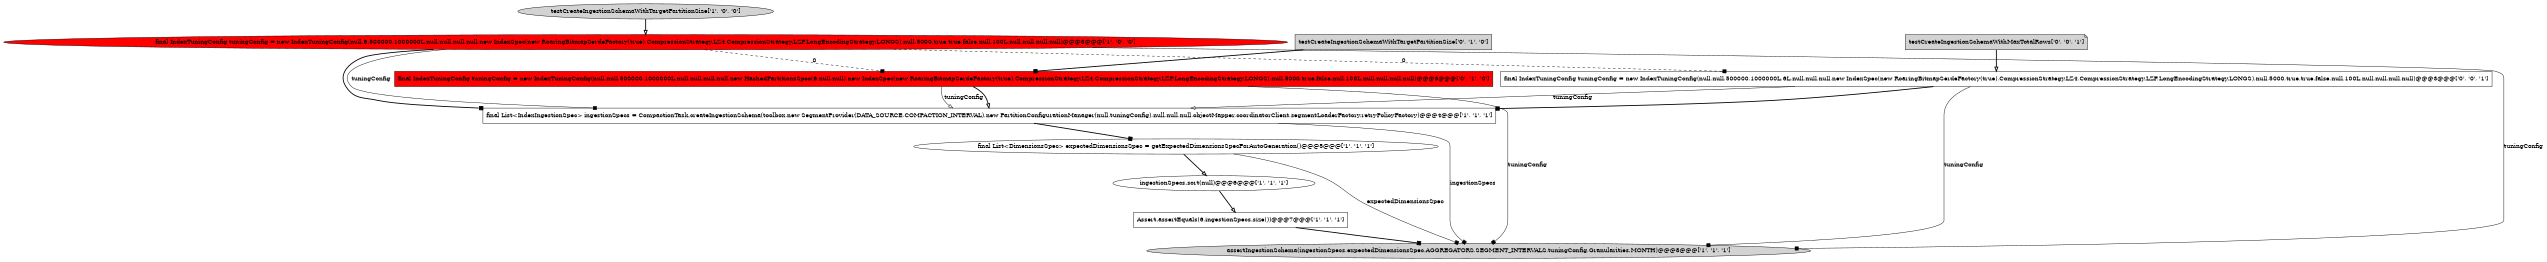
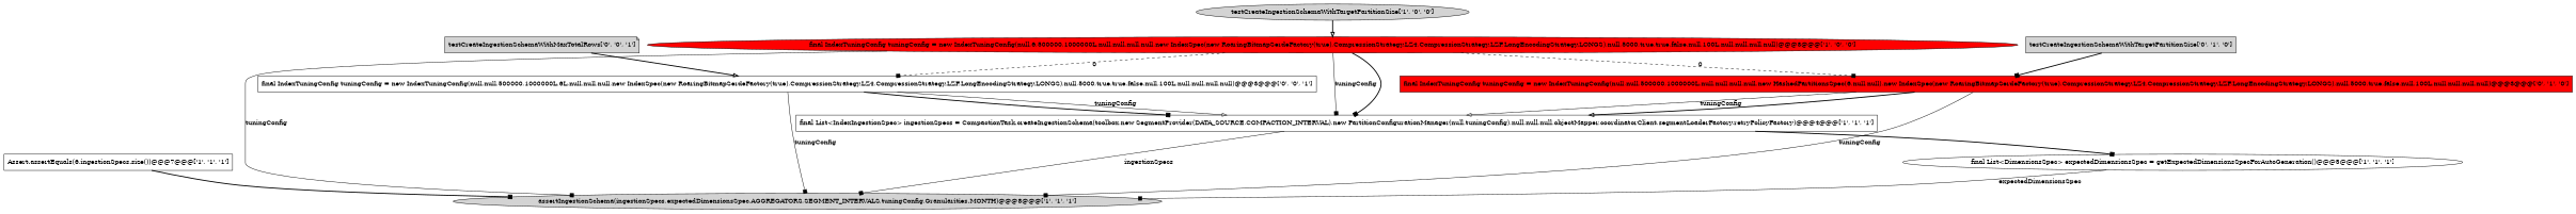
  digraph {
    node [fillcolor=white shape=box style=filled]
    edge [style=bold arrowhead=box]
    n1 [label="Assert.assertEquals(6,ingestionSpecs.size())@@@7@@@['1', '1', '1']"]
    n2 [fillcolor=lightgray label="assertIngestionSchema(ingestionSpecs,expectedDimensionsSpec,AGGREGATORS,SEGMENT_INTERVALS,tuningConfig,Granularities.MONTH)@@@8@@@['1', '1', '1']" shape=ellipse]
    n3 [fillcolor=lightgray label="testCreateIngestionSchemaWithTargetPartitionSize['1', '0', '0']" shape=ellipse]
    n4 [fillcolor=red label="final IndexTuningConfig tuningConfig = new IndexTuningConfig(null,6,500000,1000000L,null,null,null,null,new IndexSpec(new RoaringBitmapSerdeFactory(true),CompressionStrategy.LZ4,CompressionStrategy.LZF,LongEncodingStrategy.LONGS),null,5000,true,true,false,null,100L,null,null,null,null)@@@3@@@['1', '0', '0']" shape=ellipse]
    n5 [label="final IndexTuningConfig tuningConfig = new IndexTuningConfig(null,null,500000,1000000L,6L,null,null,null,new IndexSpec(new RoaringBitmapSerdeFactory(true),CompressionStrategy.LZ4,CompressionStrategy.LZF,LongEncodingStrategy.LONGS),null,5000,true,true,false,null,100L,null,null,null,null)@@@3@@@['0', '0', '1']"]
    n6 [label="final List<IndexIngestionSpec> ingestionSpecs = CompactionTask.createIngestionSchema(toolbox,new SegmentProvider(DATA_SOURCE,COMPACTION_INTERVAL),new PartitionConfigurationManager(null,tuningConfig),null,null,null,objectMapper,coordinatorClient,segmentLoaderFactory,retryPolicyFactory)@@@4@@@['1', '1', '1']"]
-   n7 [label="ingestionSpecs.sort(null)@@@6@@@['1', '1', '1']" shape=ellipse]
    n8 [fillcolor=red label="final IndexTuningConfig tuningConfig = new IndexTuningConfig(null,null,500000,1000000L,null,null,null,null,new HashedPartitionsSpec(6,null,null),new IndexSpec(new RoaringBitmapSerdeFactory(true),CompressionStrategy.LZ4,CompressionStrategy.LZF,LongEncodingStrategy.LONGS),null,5000,true,false,null,100L,null,null,null,null)@@@3@@@['0', '1', '0']"]
    n9 [fillcolor=lightgray label="testCreateIngestionSchemaWithMaxTotalRows['0', '0', '1']" shape=note]
    n10 [fillcolor=lightgray label="testCreateIngestionSchemaWithTargetPartitionSize['0', '1', '0']"]
    n11 [label="final List<DimensionsSpec> expectedDimensionsSpec = getExpectedDimensionsSpecForAutoGeneration()@@@5@@@['1', '1', '1']" shape=ellipse]
    n1 -> n2
    n3 -> n4 [arrowhead=onormal]
    n4 -> n2 [label=tuningConfig style=solid]
    n4 -> n5 [label=0 style=dashed]
    n4 -> n6 [label=tuningConfig style=solid]
    n4 -> n6
    n4 -> n8 [label=0 style=dashed]
    n5 -> n2 [label=tuningConfig style=solid]
    n5 -> n6
    n5 -> n6 [label=tuningConfig style=solid arrowhead=onormal]
    n6 -> n2 [label=ingestionSpecs style=solid]
    n6 -> n11
-   n7 -> n1 [arrowhead=onormal]
    n8 -> n2 [label=tuningConfig style=solid]
    n8 -> n6 [label=tuningConfig style=solid arrowhead=onormal]
    n8 -> n6 [arrowhead=onormal]
    n9 -> n5 [arrowhead=onormal]
    n10 -> n8
    n11 -> n2 [label=expectedDimensionsSpec style=solid]
-   n11 -> n7 [arrowhead=onormal]
  }
